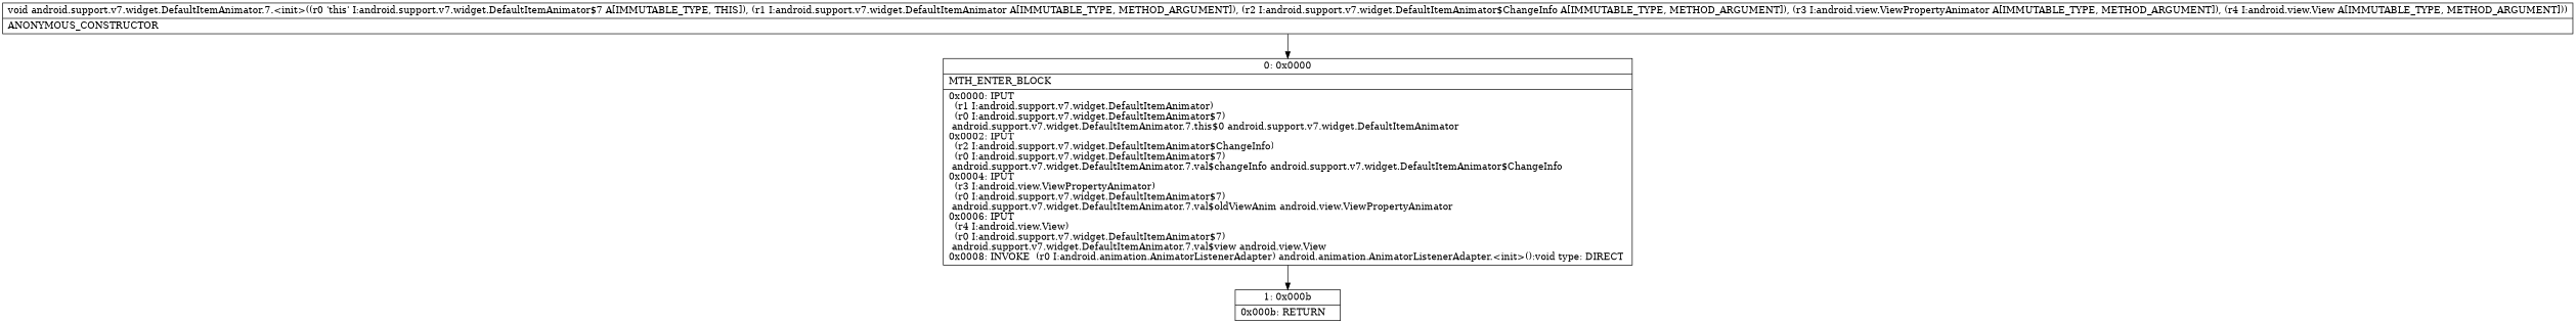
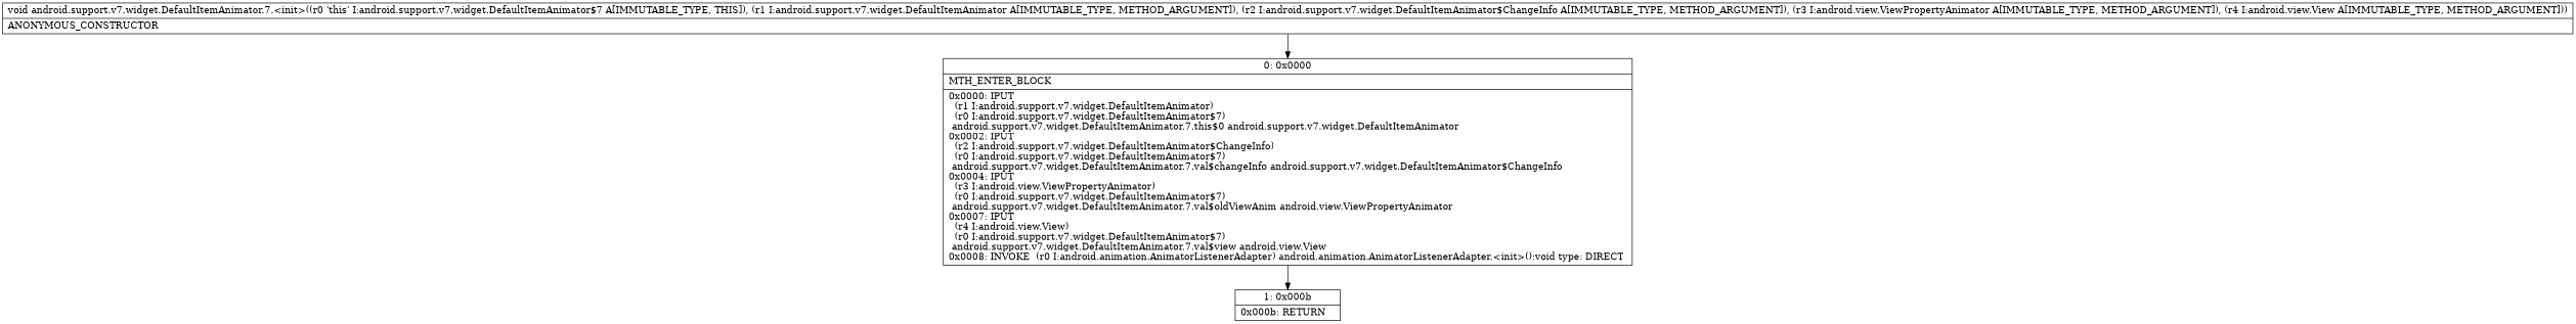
  digraph {
    node [shape=record]
-   n1 [label="{0\:\ 0x0000|MTH_ENTER_BLOCK\l|0x0000: IPUT  \l  (r1 I:android.support.v7.widget.DefaultItemAnimator)\l  (r0 I:android.support.v7.widget.DefaultItemAnimator$7)\l android.support.v7.widget.DefaultItemAnimator.7.this$0 android.support.v7.widget.DefaultItemAnimator \l0x0002: IPUT  \l  (r2 I:android.support.v7.widget.DefaultItemAnimator$ChangeInfo)\l  (r0 I:android.support.v7.widget.DefaultItemAnimator$7)\l android.support.v7.widget.DefaultItemAnimator.7.val$changeInfo android.support.v7.widget.DefaultItemAnimator$ChangeInfo \l0x0004: IPUT  \l  (r3 I:android.view.ViewPropertyAnimator)\l  (r0 I:android.support.v7.widget.DefaultItemAnimator$7)\l android.support.v7.widget.DefaultItemAnimator.7.val$oldViewAnim android.view.ViewPropertyAnimator \l0x0006: IPUT  \l  (r4 I:android.view.View)\l  (r0 I:android.support.v7.widget.DefaultItemAnimator$7)\l android.support.v7.widget.DefaultItemAnimator.7.val$view android.view.View \l0x0008: INVOKE  (r0 I:android.animation.AnimatorListenerAdapter) android.animation.AnimatorListenerAdapter.\<init\>():void type: DIRECT \l}"]
+   n1 [label="{0\:\ 0x0000|MTH_ENTER_BLOCK\l|0x0000: IPUT  \l  (r1 I:android.support.v7.widget.DefaultItemAnimator)\l  (r0 I:android.support.v7.widget.DefaultItemAnimator$7)\l android.support.v7.widget.DefaultItemAnimator.7.this$0 android.support.v7.widget.DefaultItemAnimator \l0x0002: IPUT  \l  (r2 I:android.support.v7.widget.DefaultItemAnimator$ChangeInfo)\l  (r0 I:android.support.v7.widget.DefaultItemAnimator$7)\l android.support.v7.widget.DefaultItemAnimator.7.val$changeInfo android.support.v7.widget.DefaultItemAnimator$ChangeInfo \l0x0004: IPUT  \l  (r3 I:android.view.ViewPropertyAnimator)\l  (r0 I:android.support.v7.widget.DefaultItemAnimator$7)\l android.support.v7.widget.DefaultItemAnimator.7.val$oldViewAnim android.view.ViewPropertyAnimator \l0x0007: IPUT  \l  (r4 I:android.view.View)\l  (r0 I:android.support.v7.widget.DefaultItemAnimator$7)\l android.support.v7.widget.DefaultItemAnimator.7.val$view android.view.View \l0x0008: INVOKE  (r0 I:android.animation.AnimatorListenerAdapter) android.animation.AnimatorListenerAdapter.\<init\>():void type: DIRECT \l}"]
    n2 [label="{1\:\ 0x000b|0x000b: RETURN   \l}"]
    n3 [label="{void android.support.v7.widget.DefaultItemAnimator.7.\<init\>((r0 'this' I:android.support.v7.widget.DefaultItemAnimator$7 A[IMMUTABLE_TYPE, THIS]), (r1 I:android.support.v7.widget.DefaultItemAnimator A[IMMUTABLE_TYPE, METHOD_ARGUMENT]), (r2 I:android.support.v7.widget.DefaultItemAnimator$ChangeInfo A[IMMUTABLE_TYPE, METHOD_ARGUMENT]), (r3 I:android.view.ViewPropertyAnimator A[IMMUTABLE_TYPE, METHOD_ARGUMENT]), (r4 I:android.view.View A[IMMUTABLE_TYPE, METHOD_ARGUMENT]))  | ANONYMOUS_CONSTRUCTOR\l}"]
    n1 -> n2
    n3 -> n1
  }
